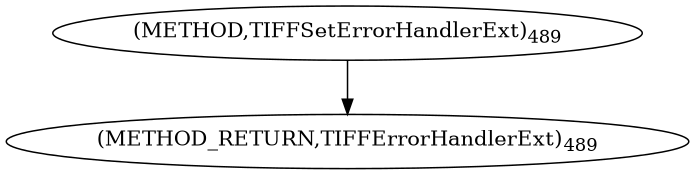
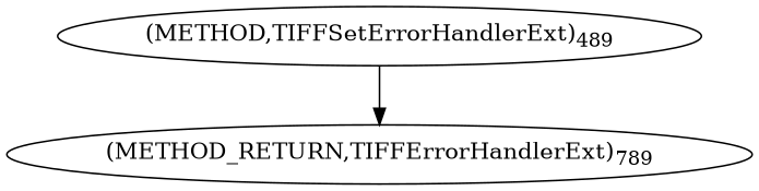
  digraph {
    n1 [label=<(METHOD,TIFFSetErrorHandlerExt)<SUB>489</SUB>>]
-   n2 [label=<(METHOD_RETURN,TIFFErrorHandlerExt)<SUB>489</SUB>>]
+   n2 [label=<(METHOD_RETURN,TIFFErrorHandlerExt)<SUB>789</SUB>>]
    n1 -> n2
  }
